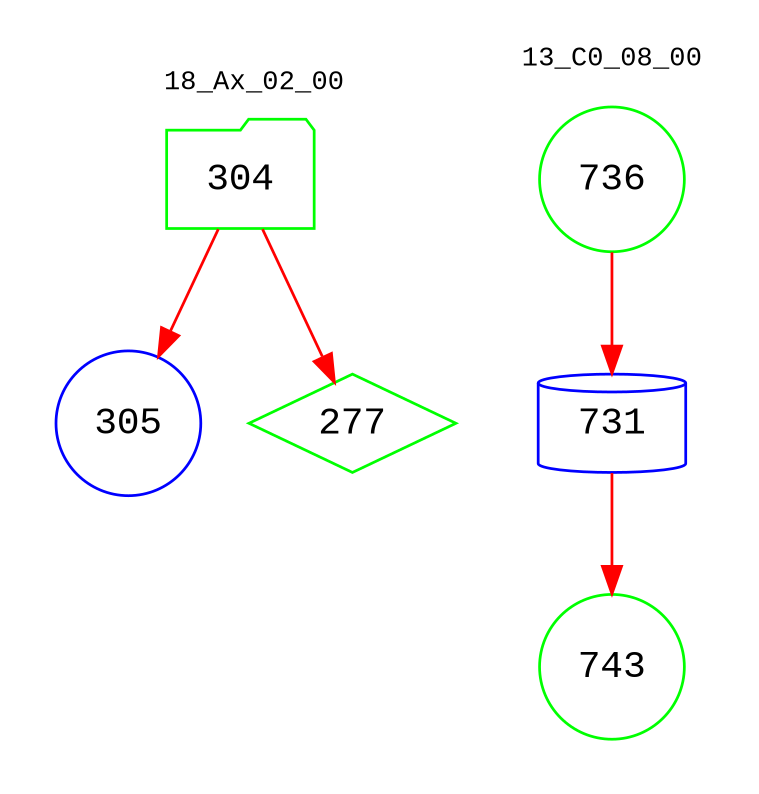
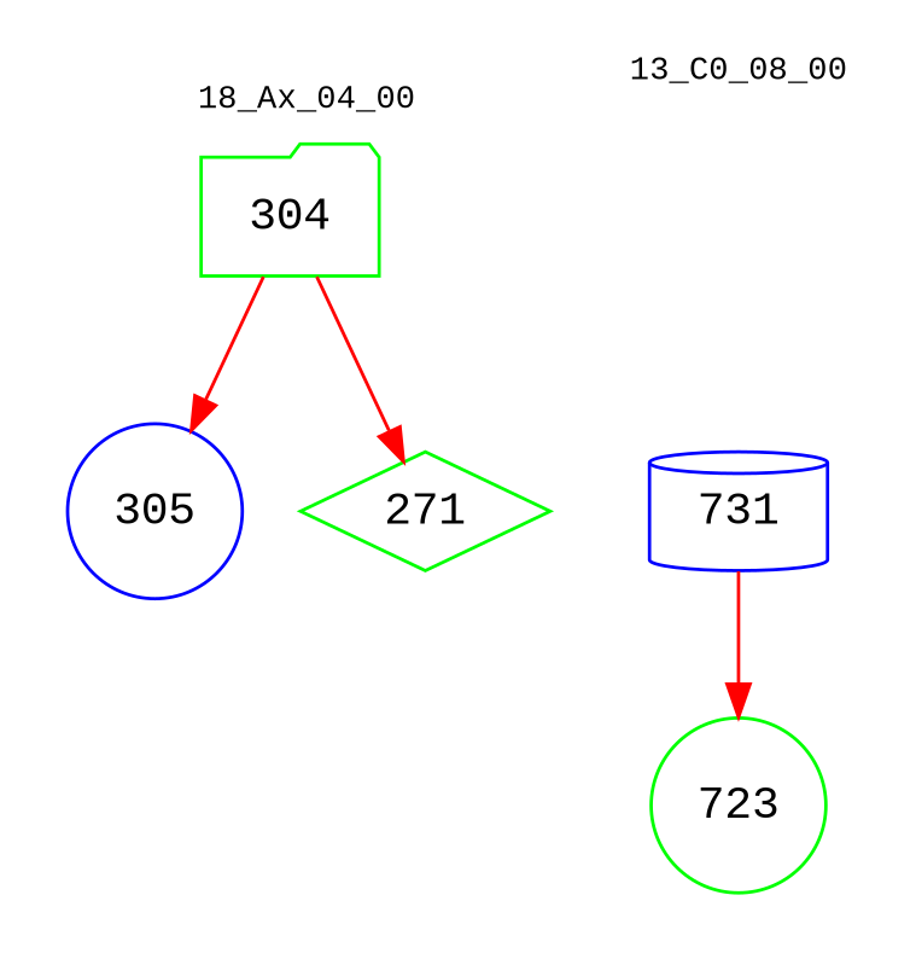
  digraph {
    fontname="Liberation Mono"
    node [color=green fontname="Liberation Mono" shape=circle]
    edge [color=red fontname="Liberation Mono"]
    n1 [label=304 shape=folder]
    n2 [color=blue label=305]
-   n3 [label=277 shape=diamond]
-   n4 [label=736]
+   n3 [label=271 shape=diamond]
    n5 [color=blue label=731 shape=cylinder]
-   n6 [label=743]
+   n6 [label=723]
    subgraph cluster_1 {
      color=white
      fontsize=10
-     label="18_Ax_02_00"
+     label="18_Ax_04_00"
      n1
      n2
      n3
    }
    subgraph cluster_2 {
      color=white
      fontsize=10
      label="13_C0_08_00"
-     n4
      n5
      n6
    }
    n1 -> n2
    n1 -> n3
-   n4 -> n5
    n5 -> n6
  }
